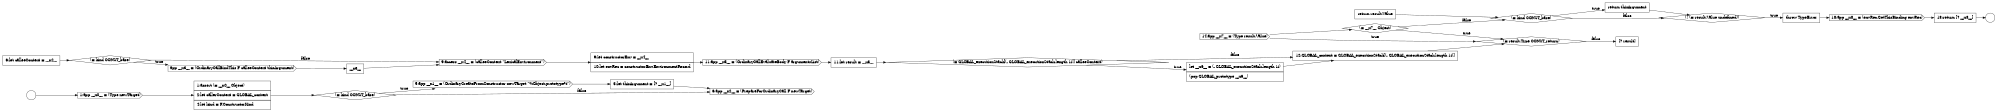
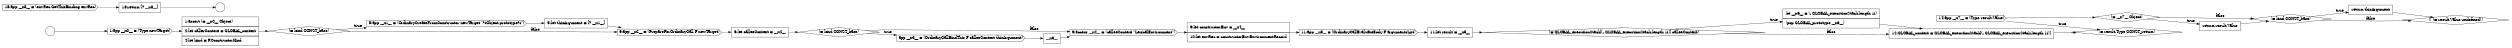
  digraph {
    rankdir=LR
    node [color=black fillcolor=white shape=none style=filled]
    edge [color=black]
    n1 [label=<<font color="black">5:app __x1__ = (OrdinaryCreateFromConstructor newTarget &quot;%Object.prototype%&quot;)</font>> shape=cds]
    n2 [label=<<font color="black">     <table border="0" cellborder="1" cellspacing="0" cellpadding="10">       <tr><td align="left">5:let thisArgument = [? __x1__]</td></tr>     </table>   </font>> margin=0]
    n3 [label=<<font color="black">6:app __x2__ = (PrepareForOrdinaryCall F newTarget)</font>> shape=cds]
    n4 [label=<<font color="black">     <table border="0" cellborder="1" cellspacing="0" cellpadding="10">       <tr><td align="left">return thisArgument</td></tr>     </table>   </font>> margin=0]
    n5 [label=<<font color="black">(! (= result.Value undefined))</font>> shape=diamond]
-   n6 [label=<<font color="black">     <table border="0" cellborder="1" cellspacing="0" cellpadding="10">       <tr><td align="left">throw TypeError</td></tr>     </table>   </font>> margin=0]
    n7 [label=<<font color="black">11:app __x5__ = (OrdinaryCallEvaluateBody F argumentsList)</font>> shape=cds]
    n8 [label=<<font color="black">     <table border="0" cellborder="1" cellspacing="0" cellpadding="10">       <tr><td align="left">11:let result = __x5__</td></tr>     </table>   </font>> margin=0]
    n9 [label=<<font color="black">(= GLOBAL_executionStack[(- GLOBAL_executionStack.length 1i)] calleeContext)</font>> shape=diamond]
    n10 [label=<<font color="black">(= result.Type CONST_return)</font>> shape=diamond]
-   n11 [label=<<font color="black">     <table border="0" cellborder="1" cellspacing="0" cellpadding="10">       <tr><td align="left">[? result]</td></tr>     </table>   </font>> margin=0]
    n12 [label=<<font color="black">14:app __x7__ = (Type result.Value)</font>> shape=cds]
    n13 [label=<<font color="black">(= __x7__ Object)</font>> shape=diamond]
    n14 [label=" " shape=circle]
    n15 [label=<<font color="black">1:app __x0__ = (Type newTarget)</font>> shape=cds]
    n16 [label=<<font color="black">     <table border="0" cellborder="1" cellspacing="0" cellpadding="10">       <tr><td align="left">1:assert (= __x0__ Object)</td></tr>       <tr><td align="left">2:let callerContext = GLOBAL_context</td></tr>       <tr><td align="left">4:let kind = F.ConstructorKind</td></tr>     </table>   </font>> margin=0]
    n17 [label=<<font color="black">(= kind CONST_base)</font>> shape=diamond]
    n18 [label=<<font color="black">     <table border="0" cellborder="1" cellspacing="0" cellpadding="10">       <tr><td align="left">let __x6__ = (- GLOBAL_executionStack.length 1i)</td></tr>       <tr><td align="left">(pop GLOBAL_prototype __x6__)</td></tr>     </table>   </font>> margin=0]
    n19 [label=<<font color="black">     <table border="0" cellborder="1" cellspacing="0" cellpadding="10">       <tr><td align="left">12:GLOBAL_context = GLOBAL_executionStack[(- GLOBAL_executionStack.length 1i)]</td></tr>     </table>   </font>> margin=0]
    n20 [label=<<font color="black">     <table border="0" cellborder="1" cellspacing="0" cellpadding="10">       <tr><td align="left">return result.Value</td></tr>     </table>   </font>> margin=0]
    n21 [label=<<font color="black">(= kind CONST_base)</font>> shape=diamond]
    n22 [label=<<font color="black">18:app __x8__ = (envRec.GetThisBinding envRec)</font>> shape=cds]
    n23 [label=<<font color="black">     <table border="0" cellborder="1" cellspacing="0" cellpadding="10">       <tr><td align="left">18:return [? __x8__]</td></tr>     </table>   </font>> margin=0]
    n24 [label=" " shape=circle]
    n25 [label=<<font color="black">     <table border="0" cellborder="1" cellspacing="0" cellpadding="10">       <tr><td align="left">6:let calleeContext = __x2__</td></tr>     </table>   </font>> margin=0]
    n26 [label=<<font color="black">(= kind CONST_base)</font>> shape=diamond]
    n27 [label=<<font color="black">9:access __x4__ = (calleeContext &quot;LexicalEnvironment&quot;)</font>> shape=cds]
    n28 [label=<<font color="black">app __x3__ = (OrdinaryCallBindThis F calleeContext thisArgument)</font>> shape=cds]
    n29 [label=<<font color="black">     <table border="0" cellborder="1" cellspacing="0" cellpadding="10">       <tr><td align="left">9:let constructorEnv = __x4__</td></tr>       <tr><td align="left">10:let envRec = constructorEnv.EnvironmentRecord</td></tr>     </table>   </font>> margin=0]
    n30 [label=<<font color="black">     <table border="0" cellborder="1" cellspacing="0" cellpadding="10">       <tr><td align="left">__x3__</td></tr>     </table>   </font>> margin=0]
    n1 -> n2
    n2 -> n3
+   n3 -> n25
    n4 -> n5
-   n5 -> n6 [label=<<font color="black">true</font>>]
-   n6 -> n22
    n7 -> n8
    n8 -> n9
    n9 -> n18 [label=<<font color="black">true</font>>]
    n9 -> n19 [label=<<font color="black">false</font>>]
-   n10 -> n11 [label=<<font color="black">false</font>>]
    n12 -> n10 [label=<<font color="black">true</font>>]
    n12 -> n13
    n13 -> n17 [label=<<font color="black">false</font>>]
-   n13 -> n10 [label=<<font color="black">true</font>>]
+   n13 -> n20 [label=<<font color="black">true</font>>]
    n14 -> n15
    n15 -> n16
    n16 -> n21
    n17 -> n4 [label=<<font color="black">true</font>>]
    n17 -> n5 [label=<<font color="black">false</font>>]
    n18 -> n19
    n19 -> n10
    n20 -> n17
    n21 -> n1 [label=<<font color="black">true</font>>]
    n21 -> n3 [label=<<font color="black">false</font>>]
    n22 -> n23
    n23 -> n24
    n25 -> n26
    n26 -> n27 [label=<<font color="black">false</font>>]
    n26 -> n28 [label=<<font color="black">true</font>>]
    n27 -> n29
    n28 -> n30
    n29 -> n7
    n30 -> n27
  }
